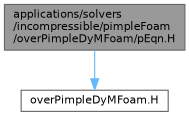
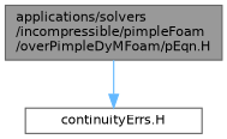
  digraph {
    node [fontname=Helvetica fontsize=10 shape=box style=filled]
    n1 [color=gray40 fillcolor=grey60 fontcolor=black height=0.2 label="applications/solvers\l/incompressible/pimpleFoam\l/overPimpleDyMFoam/pEqn.H" width=0.4]
-   n2 [color=grey40 fillcolor=white height=0.2 label="overPimpleDyMFoam.H" width=0.4]
+   n2 [color=grey40 fillcolor=white height=0.2 label="continuityErrs.H" width=0.4]
    n1 -> n2 [color=steelblue1 fontname=Helvetica fontsize=10 labelfontname=Helvetica labelfontsize=10 style=solid]
  }
